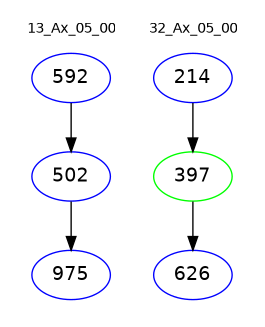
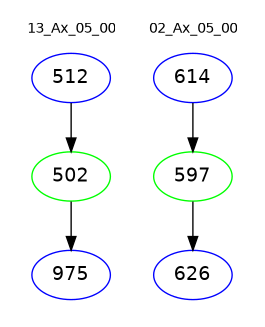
  digraph {
    fontname="DejaVu Sans"
    node [color=blue fontname="DejaVu Sans"]
    edge [color=black fontname="DejaVu Sans"]
-   n1 [label=592]
-   n2 [label=502]
+   n1 [label=512]
+   n2 [color=green label=502]
    n3 [label=975]
-   n4 [label=214]
-   n5 [color=green label=397]
+   n4 [label=614]
+   n5 [color=green label=597]
    n6 [label=626]
    subgraph cluster_1 {
      color=white
      fontsize=10
      label="13_Ax_05_00"
      n1
      n2
      n3
    }
    subgraph cluster_2 {
      color=white
      fontsize=10
-     label="32_Ax_05_00"
+     label="02_Ax_05_00"
      n4
      n5
      n6
    }
    n1 -> n2
    n2 -> n3
    n4 -> n5
    n5 -> n6
  }
